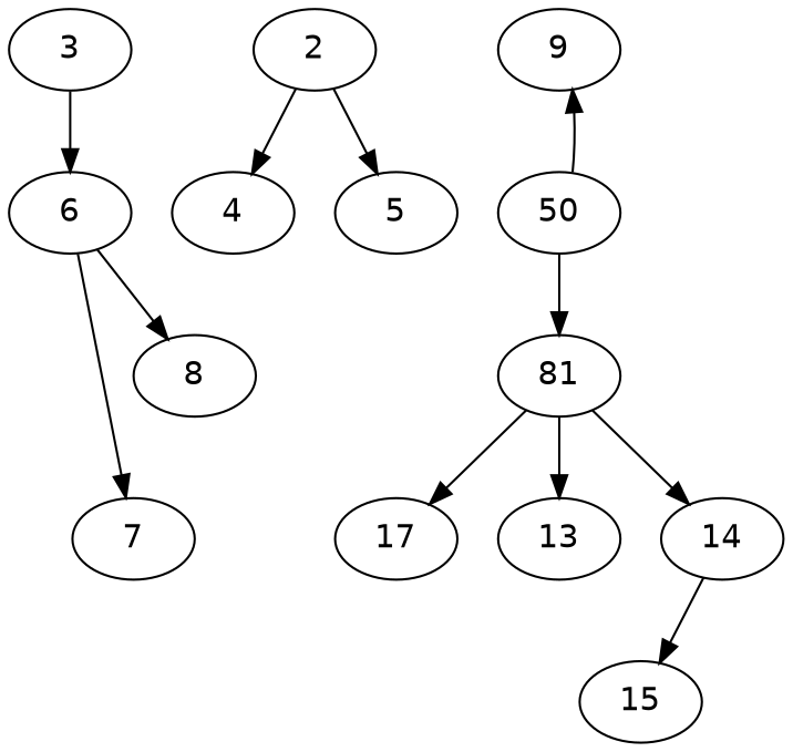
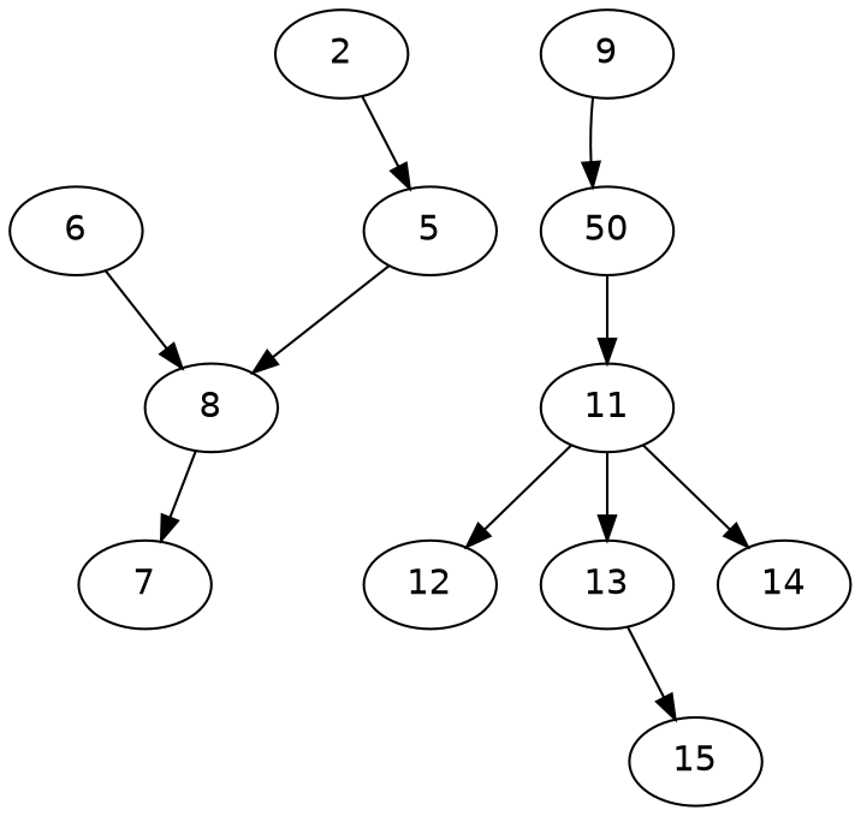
  digraph {
    fontname="DejaVu Sans"
    node [alpha=0.18 fontname="DejaVu Sans"]
    edge [fontname="DejaVu Sans"]
-   3 [alpha=0.09 expect_size=14150656]
    6 [alpha=0.03 expect_size=14316544]
    8 [alpha=0.01 expect_size=13021184]
    7 [alpha=0.08 expect_size=11954176]
    2 [alpha=0.13 expect_size=12257280]
-   4 [alpha=0.11 expect_size=45699072]
    5 [expect_size=15880192]
    9 [alpha=0.06 expect_size=38890496]
    n9 [alpha=0.05 expect_size=51846144 label=50]
-   11 [alpha=0.16 expect_size=38860800 label=81]
-   12 [expect_size=36764672 label=17]
+   11 [alpha=0.16 expect_size=38860800]
+   12 [expect_size=36764672]
    13 [alpha=0.05 expect_size=19912704]
    14 [alpha=0.20 expect_size=41279488]
    15 [alpha=0.14 expect_size=19019776]
-   3 -> 6
    6 -> 8
-   6 -> 7
-   2 -> 4
+   8 -> 7
    2 -> 5
-   n9 -> 9
+   5 -> 8
+   9 -> n9
    n9 -> 11
    11 -> 12
    11 -> 13
    11 -> 14
-   14 -> 15
+   13 -> 15
  }
